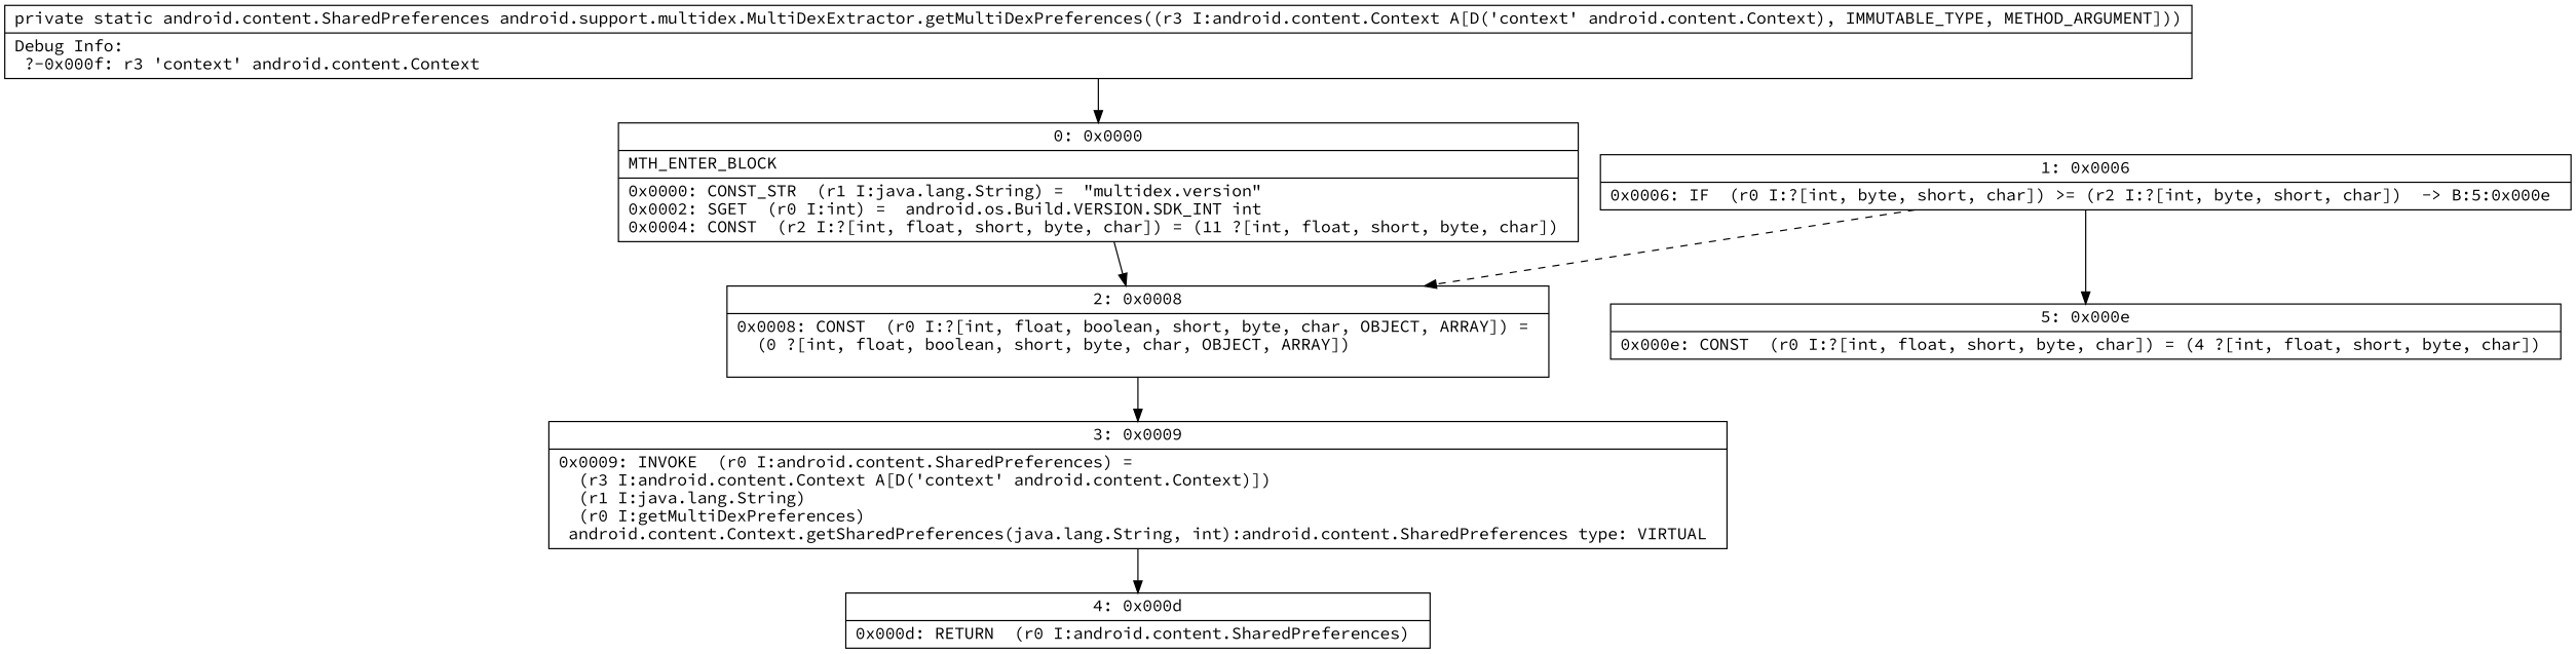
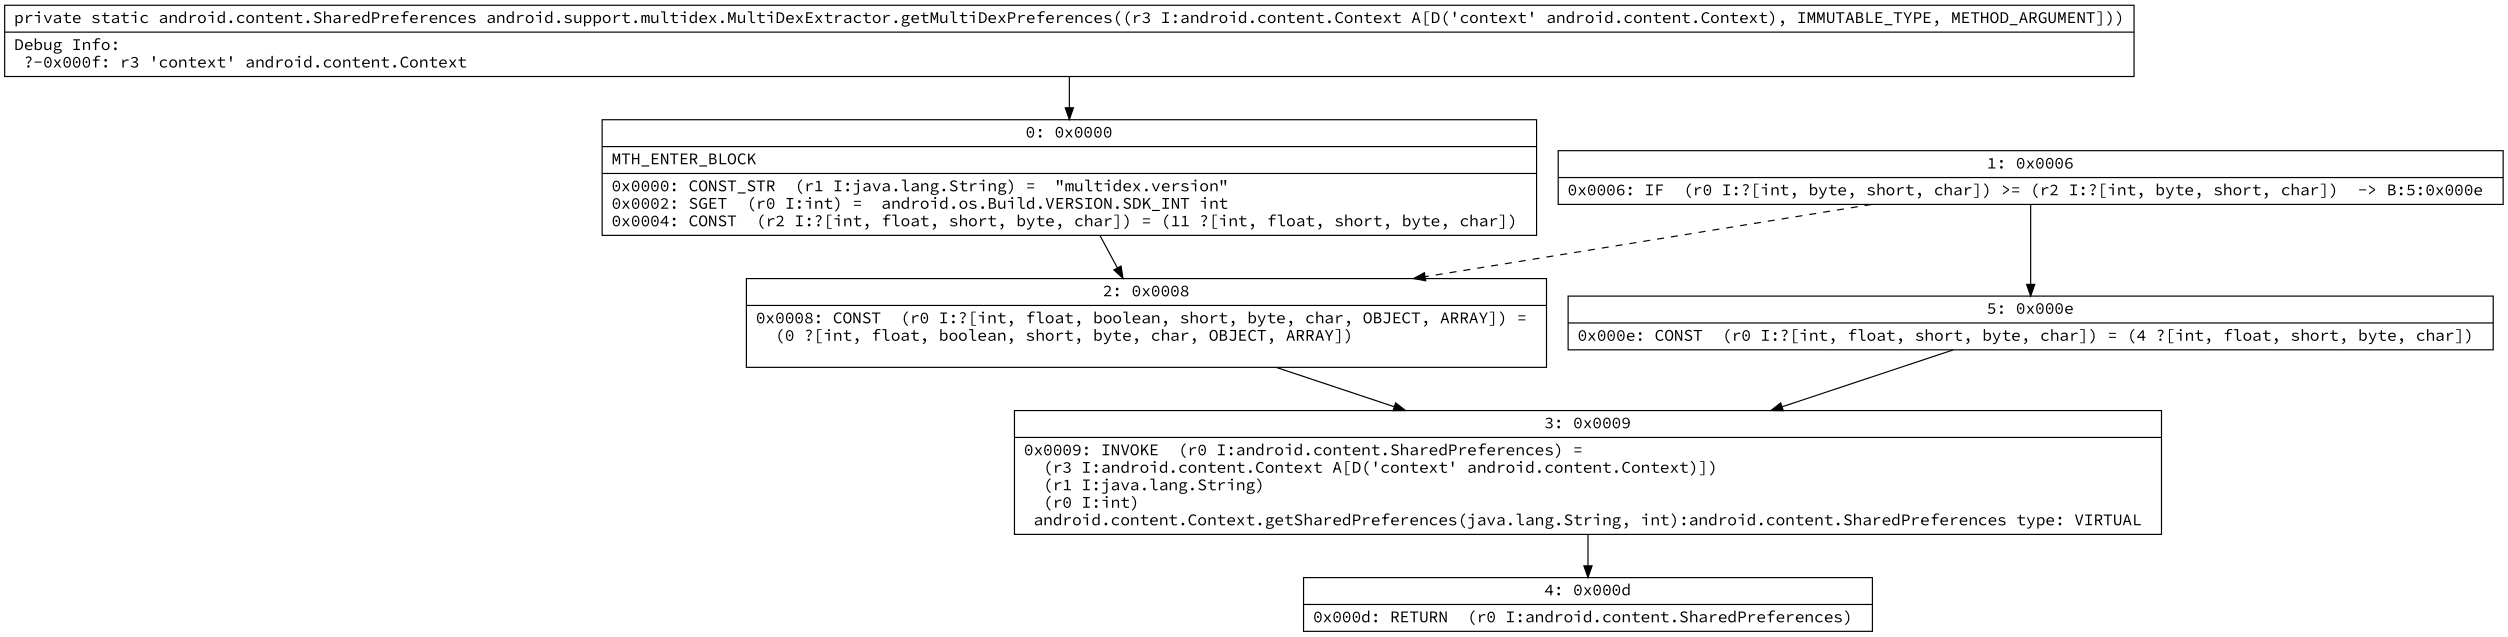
  digraph {
    fontname="Source Code Pro"
    node [fontname="Source Code Pro" shape=record]
    edge [fontname="Source Code Pro"]
    n1 [label="{0\:\ 0x0000|MTH_ENTER_BLOCK\l|0x0000: CONST_STR  (r1 I:java.lang.String) =  \"multidex.version\" \l0x0002: SGET  (r0 I:int) =  android.os.Build.VERSION.SDK_INT int \l0x0004: CONST  (r2 I:?[int, float, short, byte, char]) = (11 ?[int, float, short, byte, char]) \l}"]
    n2 [label="{2\:\ 0x0008|0x0008: CONST  (r0 I:?[int, float, boolean, short, byte, char, OBJECT, ARRAY]) = \l  (0 ?[int, float, boolean, short, byte, char, OBJECT, ARRAY])\l \l}"]
    n3 [label="{1\:\ 0x0006|0x0006: IF  (r0 I:?[int, byte, short, char]) \>= (r2 I:?[int, byte, short, char])  \-\> B:5:0x000e \l}"]
    n4 [label="{5\:\ 0x000e|0x000e: CONST  (r0 I:?[int, float, short, byte, char]) = (4 ?[int, float, short, byte, char]) \l}"]
-   n5 [label="{3\:\ 0x0009|0x0009: INVOKE  (r0 I:android.content.SharedPreferences) = \l  (r3 I:android.content.Context A[D('context' android.content.Context)])\l  (r1 I:java.lang.String)\l  (r0 I:getMultiDexPreferences)\l android.content.Context.getSharedPreferences(java.lang.String, int):android.content.SharedPreferences type: VIRTUAL \l}"]
+   n5 [label="{3\:\ 0x0009|0x0009: INVOKE  (r0 I:android.content.SharedPreferences) = \l  (r3 I:android.content.Context A[D('context' android.content.Context)])\l  (r1 I:java.lang.String)\l  (r0 I:int)\l android.content.Context.getSharedPreferences(java.lang.String, int):android.content.SharedPreferences type: VIRTUAL \l}"]
    n6 [label="{4\:\ 0x000d|0x000d: RETURN  (r0 I:android.content.SharedPreferences) \l}"]
    n7 [label="{private static android.content.SharedPreferences android.support.multidex.MultiDexExtractor.getMultiDexPreferences((r3 I:android.content.Context A[D('context' android.content.Context), IMMUTABLE_TYPE, METHOD_ARGUMENT]))  | Debug Info:\l  ?\-0x000f: r3 'context' android.content.Context\l}"]
    n1 -> n2
    n2 -> n5
    n3 -> n2 [style=dashed]
    n3 -> n4
+   n4 -> n5
    n5 -> n6
    n7 -> n1
  }
